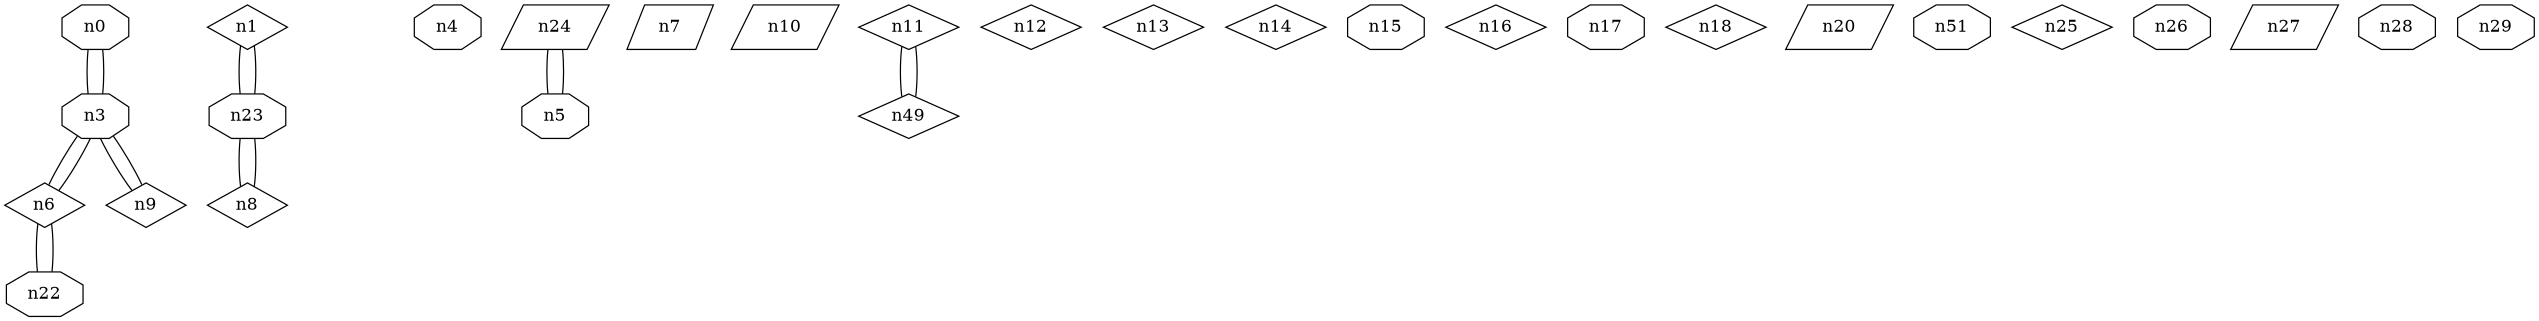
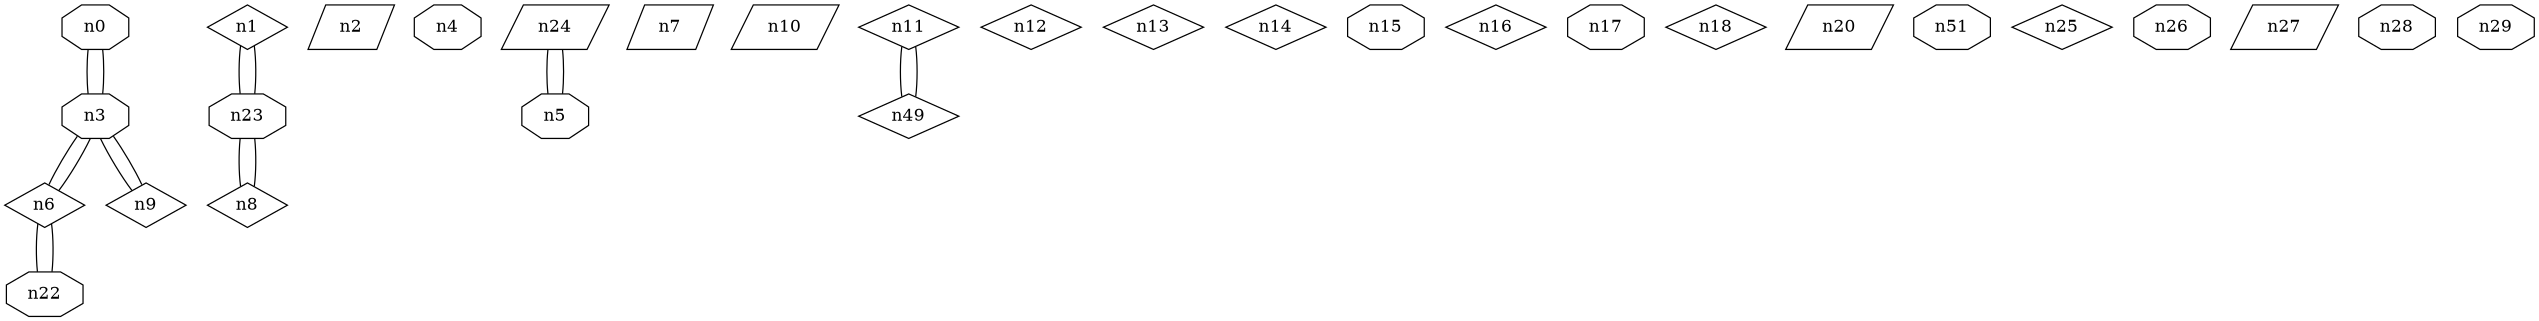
  graph {
    node [shape=octagon]
    n0
    n3
    n6 [shape=diamond]
    n9 [shape=diamond]
    n1 [shape=diamond]
    n23
    n8 [shape=diamond]
+   n2 [shape=parallelogram]
    n22
    n4
    n24 [shape=parallelogram]
    n5
    n7 [shape=parallelogram]
    n10 [shape=parallelogram]
    n11 [shape=diamond]
    n19 [label=n49 shape=diamond]
    n12 [shape=diamond]
    n13 [shape=diamond]
    n14 [shape=diamond]
    n15
    n16 [shape=diamond]
    n17
    n18 [shape=diamond]
    n20 [shape=parallelogram]
    n21 [label=n51]
    n25 [shape=diamond]
    n26
    n27 [shape=parallelogram]
    n28
    n29
    n0 -- n3
    n3 -- n0
    n3 -- n6
    n3 -- n9
    n6 -- n3
    n6 -- n22
    n9 -- n3
    n1 -- n23
    n23 -- n1
    n23 -- n8
    n8 -- n23
    n22 -- n6
    n24 -- n5
    n5 -- n24
    n11 -- n19
    n19 -- n11
  }
